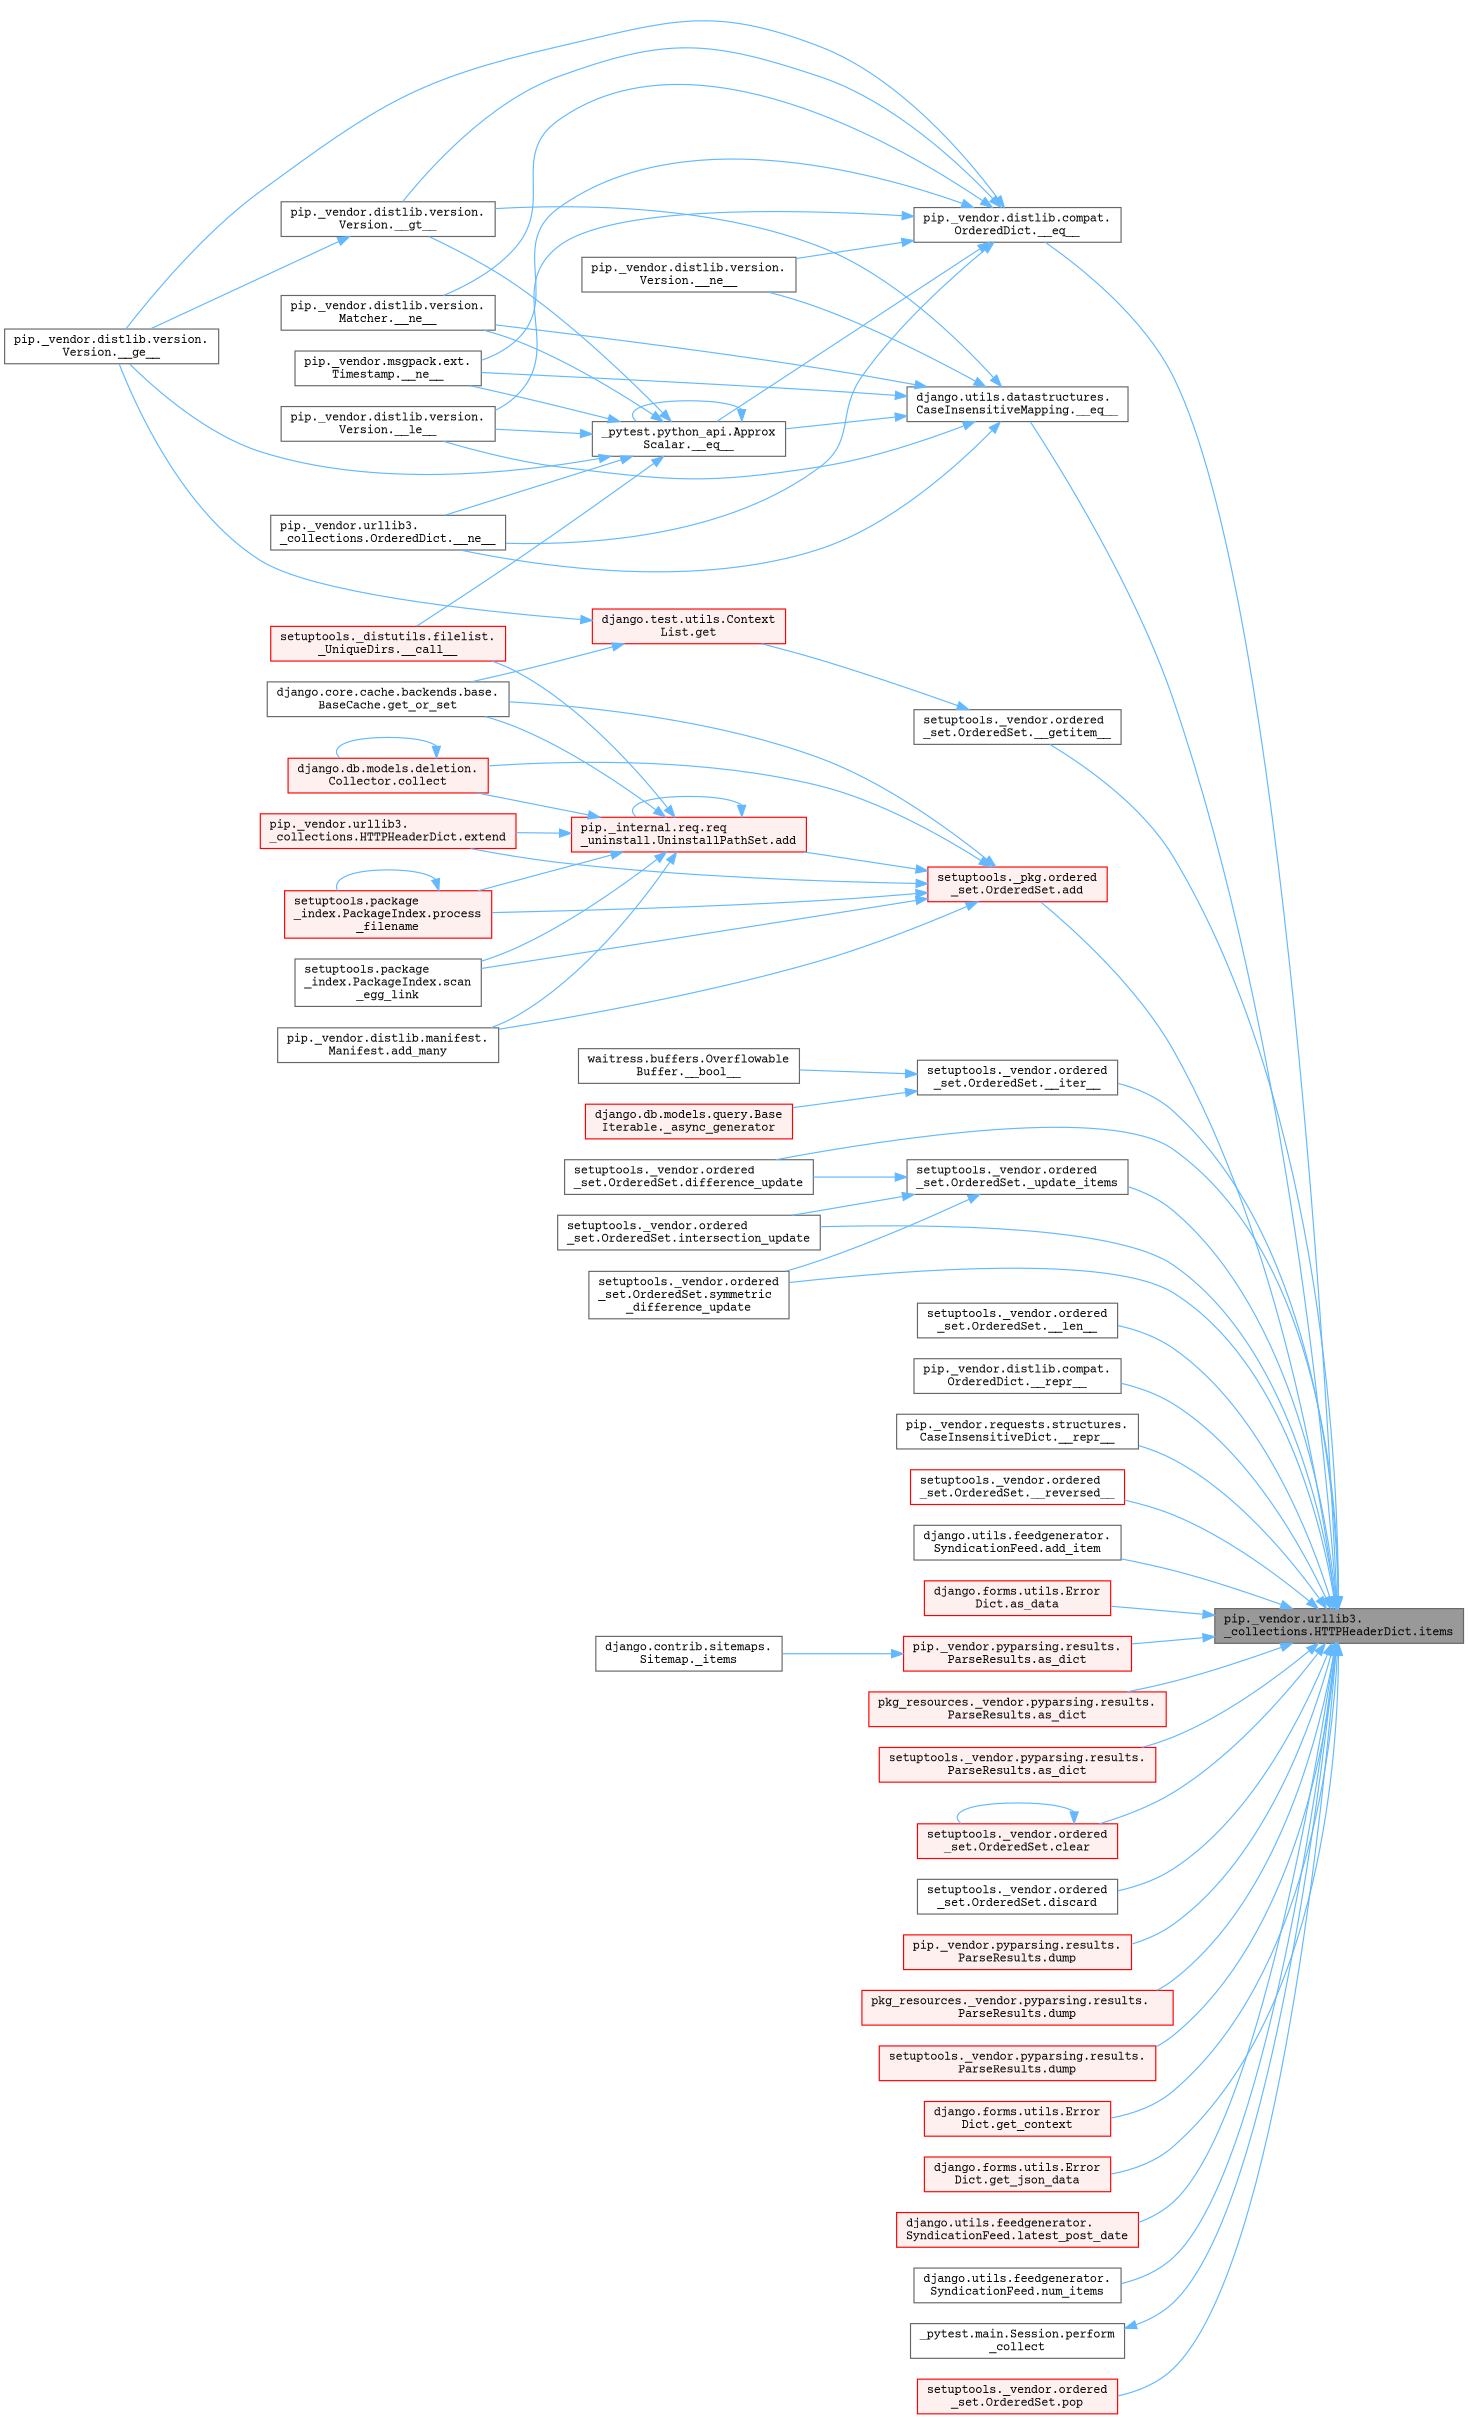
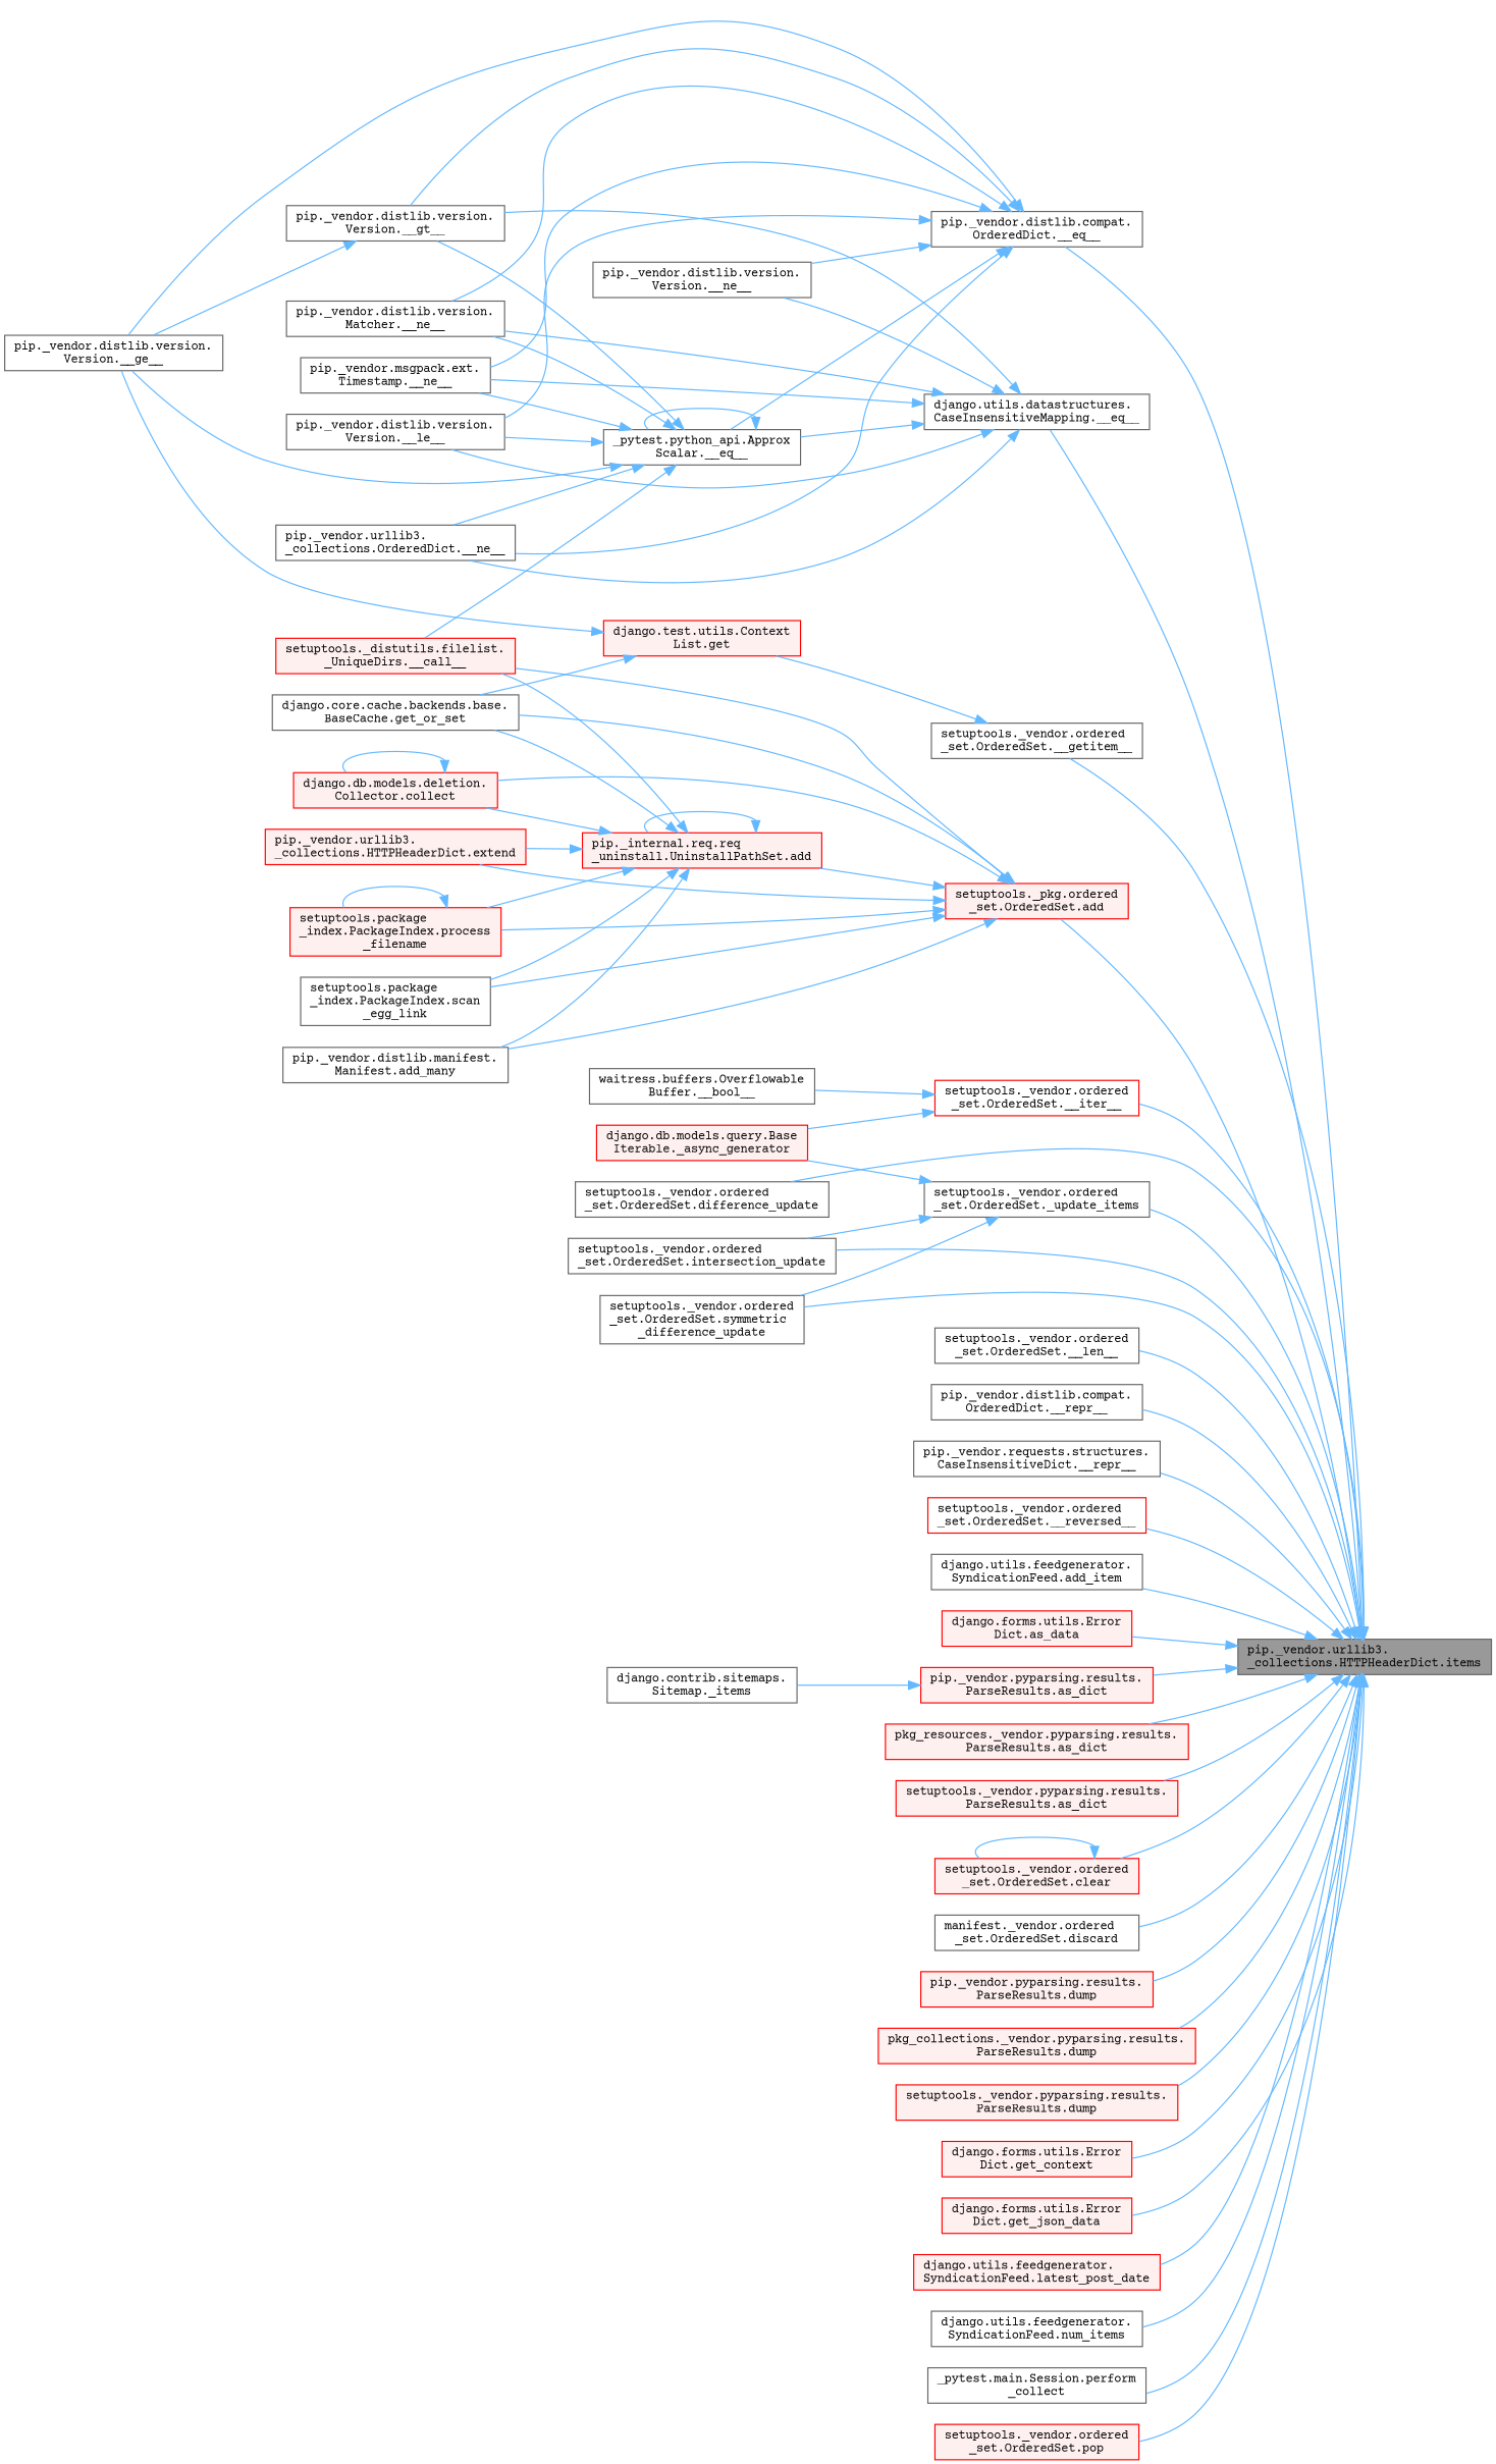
  digraph {
    fontname="Courier Prime"
    rankdir=RL
    node [color=grey40 fillcolor=white fontname="Courier Prime" fontsize=10 shape=box style=filled]
    edge [color=steelblue1 dir=back fontname="Courier Prime" fontsize=10 labelfontname=Helvetica labelfontsize=10 style=solid]
    n1 [color=gray40 fillcolor=grey60 fontcolor=black height=0.2 label="pip._vendor.urllib3.\l_collections.HTTPHeaderDict.items" width=0.4]
    n2 [height=0.2 label="django.utils.datastructures.\lCaseInsensitiveMapping.__eq__" width=0.4]
    n3 [height=0.2 label="pip._vendor.distlib.compat.\lOrderedDict.__eq__" width=0.4]
    n4 [height=0.2 label="setuptools._vendor.ordered\l_set.OrderedSet.__getitem__" width=0.4]
-   n5 [height=0.2 label="setuptools._vendor.ordered\l_set.OrderedSet.__iter__" width=0.4]
+   n5 [color=red height=0.2 label="setuptools._vendor.ordered\l_set.OrderedSet.__iter__" width=0.4]
    n6 [height=0.2 label="setuptools._vendor.ordered\l_set.OrderedSet.__len__" width=0.4]
    n7 [height=0.2 label="pip._vendor.distlib.compat.\lOrderedDict.__repr__" width=0.4]
    n8 [height=0.2 label="pip._vendor.requests.structures.\lCaseInsensitiveDict.__repr__" width=0.4]
    n9 [color=red height=0.2 label="setuptools._vendor.ordered\l_set.OrderedSet.__reversed__" width=0.4]
    n10 [height=0.2 label="setuptools._vendor.ordered\l_set.OrderedSet._update_items" width=0.4]
    n11 [height=0.2 label="setuptools._vendor.ordered\l_set.OrderedSet.difference_update" width=0.4]
    n12 [height=0.2 label="setuptools._vendor.ordered\l_set.OrderedSet.intersection_update" width=0.4]
    n13 [height=0.2 label="setuptools._vendor.ordered\l_set.OrderedSet.symmetric\l_difference_update" width=0.4]
    n14 [color=red fillcolor="#FFF0F0" height=0.2 label="setuptools._pkg.ordered\l_set.OrderedSet.add" width=0.4]
    n15 [height=0.2 label="django.utils.feedgenerator.\lSyndicationFeed.add_item" width=0.4]
    n16 [color=red fillcolor="#FFF0F0" height=0.2 label="django.forms.utils.Error\lDict.as_data" width=0.4]
    n17 [color=red fillcolor="#FFF0F0" height=0.2 label="pip._vendor.pyparsing.results.\lParseResults.as_dict" width=0.4]
    n18 [color=red fillcolor="#FFF0F0" height=0.2 label="pkg_resources._vendor.pyparsing.results.\lParseResults.as_dict" width=0.4]
    n19 [color=red fillcolor="#FFF0F0" height=0.2 label="setuptools._vendor.pyparsing.results.\lParseResults.as_dict" width=0.4]
    n20 [color=red fillcolor="#FFF0F0" height=0.2 label="setuptools._vendor.ordered\l_set.OrderedSet.clear" width=0.4]
-   n21 [height=0.2 label="setuptools._vendor.ordered\l_set.OrderedSet.discard" width=0.4]
+   n21 [height=0.2 label="manifest._vendor.ordered\l_set.OrderedSet.discard" width=0.4]
    n22 [color=red fillcolor="#FFF0F0" height=0.2 label="pip._vendor.pyparsing.results.\lParseResults.dump" width=0.4]
-   n23 [color=red fillcolor="#FFF0F0" height=0.2 label="pkg_resources._vendor.pyparsing.results.\lParseResults.dump" width=0.4]
+   n23 [color=red fillcolor="#FFF0F0" height=0.2 label="pkg_collections._vendor.pyparsing.results.\lParseResults.dump" width=0.4]
    n24 [color=red fillcolor="#FFF0F0" height=0.2 label="setuptools._vendor.pyparsing.results.\lParseResults.dump" width=0.4]
    n25 [color=red fillcolor="#FFF0F0" height=0.2 label="django.forms.utils.Error\lDict.get_context" width=0.4]
    n26 [color=red fillcolor="#FFF0F0" height=0.2 label="django.forms.utils.Error\lDict.get_json_data" width=0.4]
    n27 [color=red fillcolor="#FFF0F0" height=0.2 label="django.utils.feedgenerator.\lSyndicationFeed.latest_post_date" width=0.4]
    n28 [height=0.2 label="django.utils.feedgenerator.\lSyndicationFeed.num_items" width=0.4]
    n29 [height=0.2 label="_pytest.main.Session.perform\l_collect" width=0.4]
    n30 [color=red fillcolor="#FFF0F0" height=0.2 label="setuptools._vendor.ordered\l_set.OrderedSet.pop" width=0.4]
    n31 [height=0.2 label="_pytest.python_api.Approx\lScalar.__eq__" width=0.4]
    n32 [height=0.2 label="pip._vendor.distlib.version.\lVersion.__gt__" width=0.4]
    n33 [height=0.2 label="pip._vendor.distlib.version.\lVersion.__le__" width=0.4]
    n34 [height=0.2 label="pip._vendor.distlib.version.\lMatcher.__ne__" width=0.4]
    n35 [height=0.2 label="pip._vendor.distlib.version.\lVersion.__ne__" width=0.4]
    n36 [height=0.2 label="pip._vendor.msgpack.ext.\lTimestamp.__ne__" width=0.4]
    n37 [height=0.2 label="pip._vendor.urllib3.\l_collections.OrderedDict.__ne__" width=0.4]
    n38 [height=0.2 label="pip._vendor.distlib.version.\lVersion.__ge__" width=0.4]
    n39 [color=red fillcolor="#FFF0F0" height=0.2 label="django.test.utils.Context\lList.get" width=0.4]
    n40 [color=red fillcolor="#FFF0F0" height=0.2 label="django.db.models.query.Base\lIterable._async_generator" width=0.4]
    n41 [height=0.2 label="waitress.buffers.Overflowable\lBuffer.__bool__" width=0.4]
    n42 [height=0.2 label="django.contrib.sitemaps.\lSitemap._items" width=0.4]
    n43 [height=0.2 label="django.core.cache.backends.base.\lBaseCache.get_or_set" width=0.4]
    n44 [color=red fillcolor="#FFF0F0" height=0.2 label="setuptools._distutils.filelist.\l_UniqueDirs.__call__" width=0.4]
    n45 [color=red fillcolor="#FFF0F0" height=0.2 label="pip._internal.req.req\l_uninstall.UninstallPathSet.add" width=0.4]
    n46 [height=0.2 label="pip._vendor.distlib.manifest.\lManifest.add_many" width=0.4]
    n47 [color=red fillcolor="#FFF0F0" height=0.2 label="django.db.models.deletion.\lCollector.collect" width=0.4]
    n48 [color=red fillcolor="#FFF0F0" height=0.2 label="pip._vendor.urllib3.\l_collections.HTTPHeaderDict.extend" width=0.4]
    n49 [color=red fillcolor="#FFF0F0" height=0.2 label="setuptools.package\l_index.PackageIndex.process\l_filename" width=0.4]
    n50 [height=0.2 label="setuptools.package\l_index.PackageIndex.scan\l_egg_link" width=0.4]
    n1 -> n2
    n1 -> n3
    n1 -> n4
    n1 -> n5
    n1 -> n6
    n1 -> n7
    n1 -> n8
    n1 -> n9
    n1 -> n10
    n1 -> n11
    n1 -> n12
    n1 -> n13
    n1 -> n14
    n1 -> n15
    n1 -> n16
    n1 -> n17
    n1 -> n18
    n1 -> n19
    n1 -> n20
    n1 -> n21
    n1 -> n22
    n1 -> n23
    n1 -> n24
    n1 -> n25
    n1 -> n26
    n1 -> n27
    n1 -> n28
-   n29 -> n1
+   n1 -> n29
    n1 -> n30
    n2 -> n31
    n2 -> n32
    n2 -> n33
    n2 -> n34
    n2 -> n35
    n2 -> n36
    n2 -> n37
    n3 -> n31
    n3 -> n32
    n3 -> n33
    n3 -> n34
    n3 -> n35
    n3 -> n36
    n3 -> n37
    n3 -> n38
    n4 -> n39
    n5 -> n40
    n5 -> n41
-   n10 -> n11
+   n10 -> n40
    n10 -> n12
    n10 -> n13
    n14 -> n43
+   n14 -> n44
    n14 -> n45
    n14 -> n46
    n14 -> n47
    n14 -> n48
    n14 -> n49
    n14 -> n50
    n17 -> n42
    n20 -> n20
    n31 -> n31
    n31 -> n32
    n31 -> n33
    n31 -> n34
    n31 -> n36
    n31 -> n37
    n31 -> n38
    n31 -> n44
    n32 -> n38
    n39 -> n38
    n39 -> n43
    n45 -> n43
    n45 -> n44
    n45 -> n45
    n45 -> n46
    n45 -> n47
    n45 -> n48
    n45 -> n49
    n45 -> n50
    n47 -> n47
    n49 -> n49
  }
